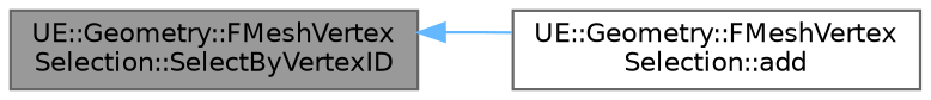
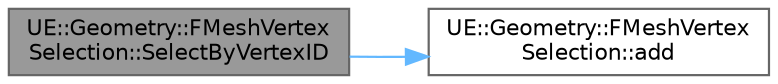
  digraph {
    rankdir=LR
    node [fontname=Helvetica fontsize=10 shape=box style=filled]
    n1 [color=gray40 fillcolor=grey60 fontcolor=black height=0.2 label="UE::Geometry::FMeshVertex\lSelection::SelectByVertexID" width=0.4]
    n2 [color=grey40 fillcolor=white height=0.2 label="UE::Geometry::FMeshVertex\lSelection::add" width=0.4]
-   n2 -> n1 [color=steelblue1 fontname=Helvetica fontsize=10 labelfontname=Helvetica labelfontsize=10 style=solid]
+   n1 -> n2 [color=steelblue1 fontname=Helvetica fontsize=10 labelfontname=Helvetica labelfontsize=10 style=solid]
  }
